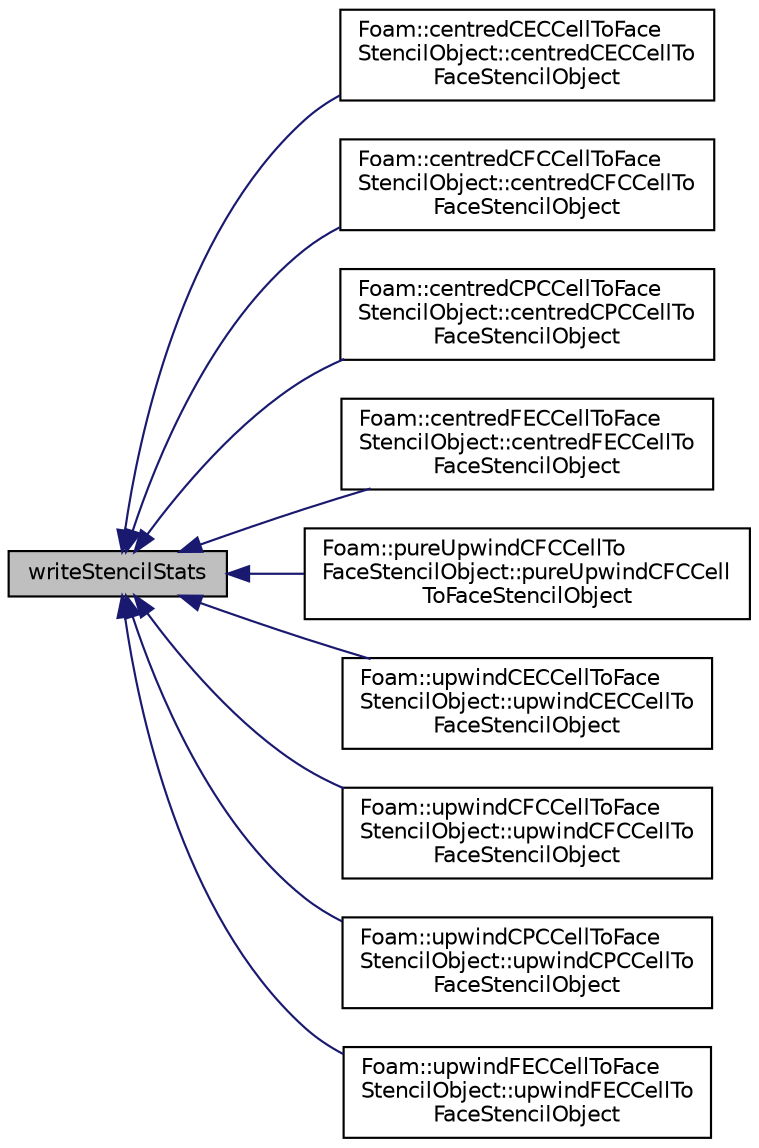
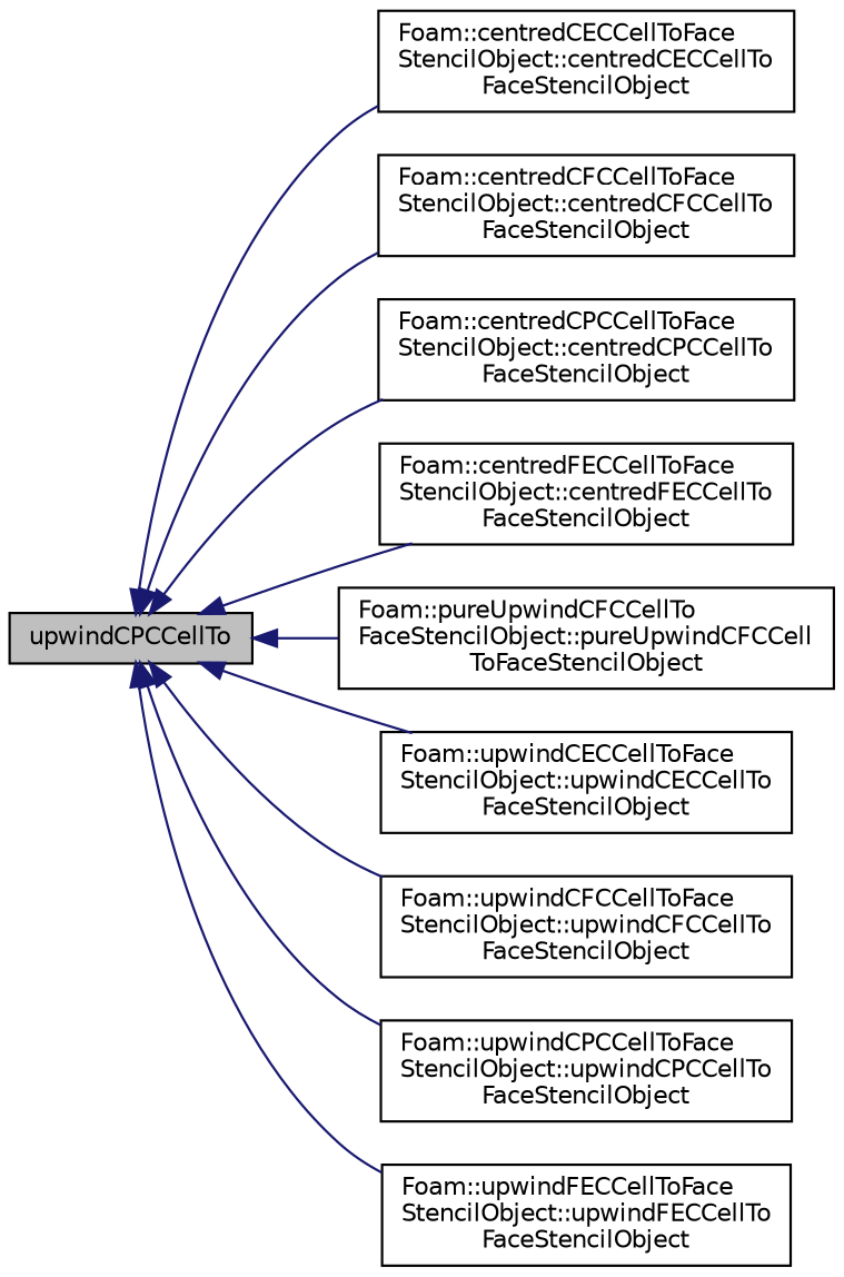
  digraph {
    rankdir=LR
    node [color=black fontname=Helvetica fontsize=10 shape=record]
    edge [color=midnightblue dir=back fontname=Helvetica fontsize=10 labelfontname=Helvetica labelfontsize=10 style=solid]
-   n1 [fillcolor=grey75 fontcolor=black height=0.2 label=writeStencilStats style=filled width=0.4]
+   n1 [fillcolor=grey75 fontcolor=black height=0.2 label=upwindCPCCellTo style=filled width=0.4]
    n2 [height=0.2 label="Foam::centredCECCellToFace\lStencilObject::centredCECCellTo\lFaceStencilObject" width=0.4]
    n3 [height=0.2 label="Foam::centredCFCCellToFace\lStencilObject::centredCFCCellTo\lFaceStencilObject" width=0.4]
    n4 [height=0.2 label="Foam::centredCPCCellToFace\lStencilObject::centredCPCCellTo\lFaceStencilObject" width=0.4]
    n5 [height=0.2 label="Foam::centredFECCellToFace\lStencilObject::centredFECCellTo\lFaceStencilObject" width=0.4]
    n6 [height=0.2 label="Foam::pureUpwindCFCCellTo\lFaceStencilObject::pureUpwindCFCCell\lToFaceStencilObject" width=0.4]
    n7 [height=0.2 label="Foam::upwindCECCellToFace\lStencilObject::upwindCECCellTo\lFaceStencilObject" width=0.4]
    n8 [height=0.2 label="Foam::upwindCFCCellToFace\lStencilObject::upwindCFCCellTo\lFaceStencilObject" width=0.4]
    n9 [height=0.2 label="Foam::upwindCPCCellToFace\lStencilObject::upwindCPCCellTo\lFaceStencilObject" width=0.4]
    n10 [height=0.2 label="Foam::upwindFECCellToFace\lStencilObject::upwindFECCellTo\lFaceStencilObject" width=0.4]
    n1 -> n2
    n1 -> n3
    n1 -> n4
    n1 -> n5
    n1 -> n6
    n1 -> n7
    n1 -> n8
    n1 -> n9
    n1 -> n10
  }
